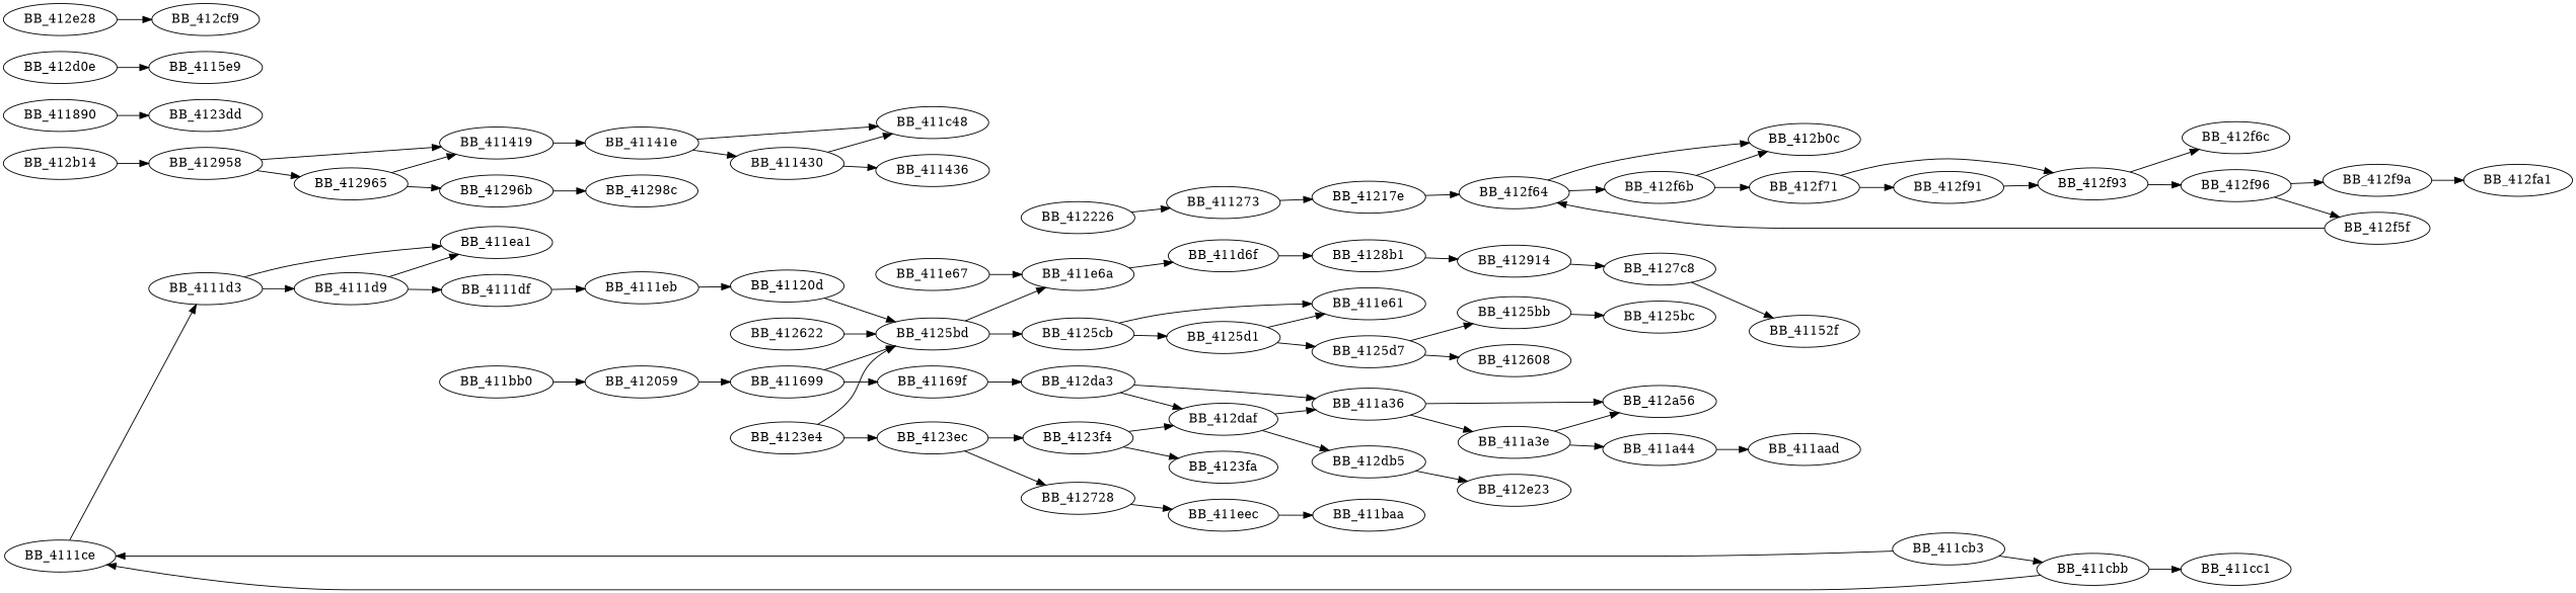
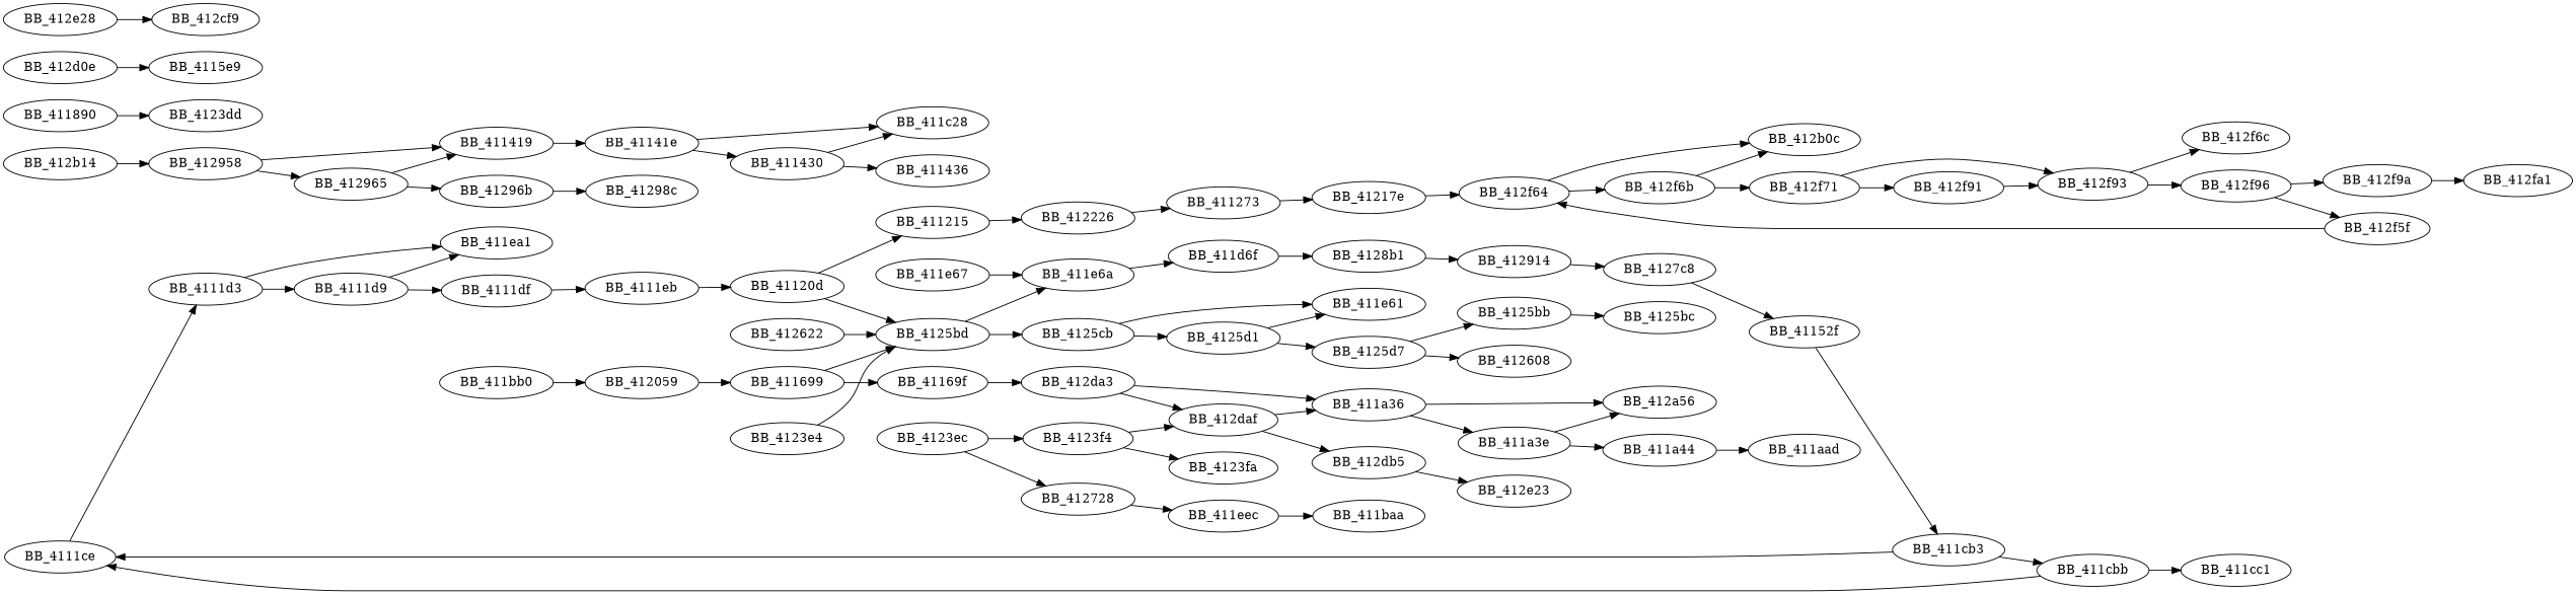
  digraph {
    rankdir=LR
    BB_4111ce
    BB_4111d3
    BB_4111d9
    BB_411ea1
    BB_4111df
    BB_4111eb
    BB_41120d
+   BB_411215
    BB_4125bd
    BB_412226
    BB_411e6a
    BB_4125cb
    BB_411273
    BB_411d6f
    BB_411e61
    BB_4125d1
    BB_41217e
    BB_412f64
    BB_412b0c
    BB_412f6b
    BB_411419
    BB_41141e
    BB_411430
-   BB_411c48
+   BB_411c48 [label=BB_411c28]
    BB_411436
    BB_41152f
    BB_411cb3
    BB_411cbb
    BB_411cc1
    BB_411699
    BB_41169f
    BB_412da3
    BB_411a36
    BB_412daf
    BB_411a3e
    BB_412a56
    BB_412db5
    BB_411890
    BB_4123dd
    BB_411a44
    BB_411aad
    BB_411bb0
    BB_412059
    BB_4128b1
    BB_412914
    BB_4127c8
    BB_411e67
    BB_411eec
    BB_411baa
    BB_412f71
    BB_4123e4
    BB_4123ec
    BB_4123f4
    BB_412728
    BB_4123fa
    BB_4125bb
    BB_4125bc
    BB_4125d7
    BB_412608
    BB_412622
    BB_412958
    BB_412965
    BB_41296b
    BB_41298c
    BB_412b14
    BB_412d0e
    BB_4115e9
    BB_412e23
    BB_412e28
    BB_412cf9
    BB_412f5f
    BB_412f91
    BB_412f93
    BB_412f6c
    BB_412f96
    BB_412f9a
    BB_412fa1
    BB_4111ce -> BB_4111d3
    BB_4111d3 -> BB_4111d9
    BB_4111d3 -> BB_411ea1
    BB_4111d9 -> BB_411ea1
    BB_4111d9 -> BB_4111df
    BB_4111df -> BB_4111eb
    BB_4111eb -> BB_41120d
+   BB_41120d -> BB_411215
    BB_41120d -> BB_4125bd
+   BB_411215 -> BB_412226
    BB_4125bd -> BB_411e6a
    BB_4125bd -> BB_4125cb
    BB_412226 -> BB_411273
    BB_411e6a -> BB_411d6f
    BB_4125cb -> BB_411e61
    BB_4125cb -> BB_4125d1
    BB_411273 -> BB_41217e
    BB_411d6f -> BB_4128b1
    BB_4125d1 -> BB_411e61
    BB_4125d1 -> BB_4125d7
    BB_41217e -> BB_412f64
    BB_412f64 -> BB_412b0c
    BB_412f64 -> BB_412f6b
    BB_412f6b -> BB_412b0c
    BB_412f6b -> BB_412f71
    BB_411419 -> BB_41141e
    BB_41141e -> BB_411430
    BB_41141e -> BB_411c48
    BB_411430 -> BB_411c48
    BB_411430 -> BB_411436
+   BB_41152f -> BB_411cb3
    BB_411cb3 -> BB_4111ce
    BB_411cb3 -> BB_411cbb
    BB_411cbb -> BB_4111ce
    BB_411cbb -> BB_411cc1
    BB_411699 -> BB_4125bd
    BB_411699 -> BB_41169f
    BB_41169f -> BB_412da3
    BB_412da3 -> BB_411a36
    BB_412da3 -> BB_412daf
    BB_411a36 -> BB_411a3e
    BB_411a36 -> BB_412a56
    BB_412daf -> BB_411a36
    BB_412daf -> BB_412db5
    BB_411a3e -> BB_412a56
    BB_411a3e -> BB_411a44
    BB_412db5 -> BB_412e23
    BB_411890 -> BB_4123dd
    BB_411a44 -> BB_411aad
    BB_411bb0 -> BB_412059
    BB_412059 -> BB_411699
    BB_4128b1 -> BB_412914
    BB_412914 -> BB_4127c8
    BB_4127c8 -> BB_41152f
    BB_411e67 -> BB_411e6a
    BB_411eec -> BB_411baa
    BB_412f71 -> BB_412f91
    BB_412f71 -> BB_412f93
    BB_4123e4 -> BB_4125bd
-   BB_4123e4 -> BB_4123ec
    BB_4123ec -> BB_4123f4
    BB_4123ec -> BB_412728
    BB_4123f4 -> BB_412daf
    BB_4123f4 -> BB_4123fa
    BB_412728 -> BB_411eec
    BB_4125bb -> BB_4125bc
    BB_4125d7 -> BB_4125bb
    BB_4125d7 -> BB_412608
    BB_412622 -> BB_4125bd
    BB_412958 -> BB_411419
    BB_412958 -> BB_412965
    BB_412965 -> BB_411419
    BB_412965 -> BB_41296b
    BB_41296b -> BB_41298c
    BB_412b14 -> BB_412958
    BB_412d0e -> BB_4115e9
    BB_412e28 -> BB_412cf9
    BB_412f5f -> BB_412f64
    BB_412f91 -> BB_412f93
    BB_412f93 -> BB_412f6c
    BB_412f93 -> BB_412f96
    BB_412f96 -> BB_412f5f
    BB_412f96 -> BB_412f9a
    BB_412f9a -> BB_412fa1
  }
